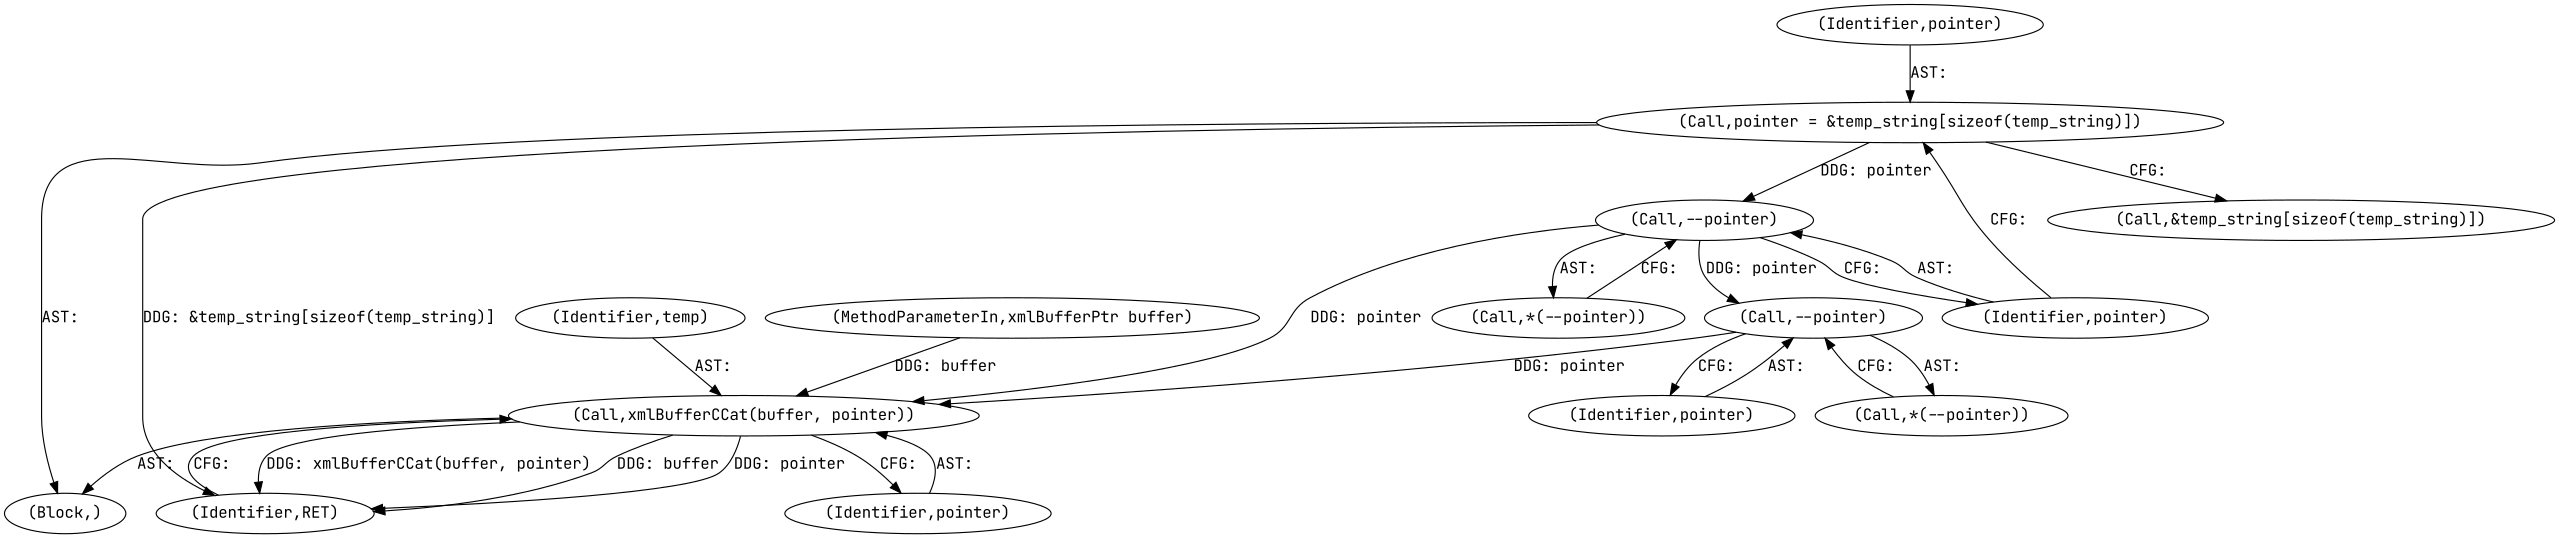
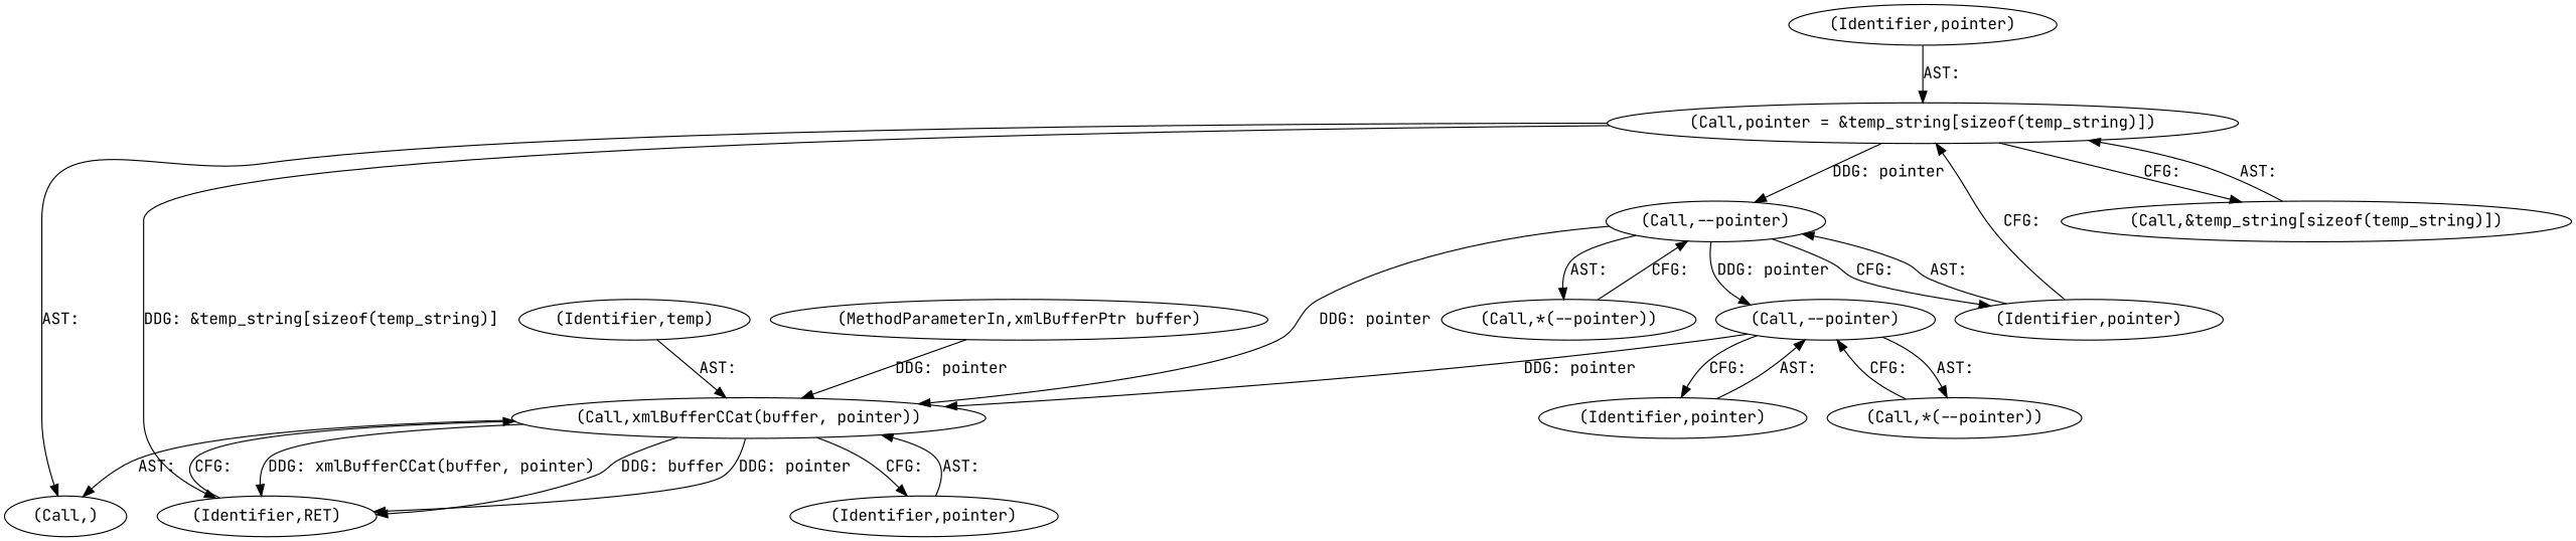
  digraph {
    fontname="JetBrains Mono"
    node [fontname="JetBrains Mono"]
    edge [fontname="JetBrains Mono"]
    n1 [label="(Call,pointer = &temp_string[sizeof(temp_string)])"]
    n2 [label="(Call,--pointer)"]
-   n3 [label="(Block,)"]
+   n3 [label="(Call,)"]
    n4 [label="(Identifier,RET)"]
    n5 [label="(Call,&temp_string[sizeof(temp_string)])"]
    n6 [label="(Call,--pointer)"]
    n7 [label="(Call,xmlBufferCCat(buffer, pointer))"]
    n8 [label="(Call,*(--pointer))"]
    n9 [label="(Identifier,pointer)"]
    n10 [label="(Identifier,pointer)"]
    n11 [label="(Call,*(--pointer))"]
    n12 [label="(Identifier,pointer)"]
    n13 [label="(Identifier,pointer)"]
    n14 [label="(Identifier,temp)"]
    n15 [label="(MethodParameterIn,xmlBufferPtr buffer)"]
    n1 -> n2 [label="DDG: pointer"]
    n1 -> n3 [label="AST: "]
    n1 -> n4 [label="DDG: &temp_string[sizeof(temp_string)]"]
    n1 -> n5 [label="CFG: "]
    n2 -> n6 [label="DDG: pointer"]
    n2 -> n7 [label="DDG: pointer"]
    n2 -> n8 [label="AST: "]
    n2 -> n9 [label="CFG: "]
    n4 -> n7 [label="CFG: "]
+   n5 -> n1 [label="AST: "]
    n6 -> n7 [label="DDG: pointer"]
    n6 -> n10 [label="CFG: "]
    n6 -> n11 [label="AST: "]
    n7 -> n3 [label="AST: "]
    n7 -> n4 [label="DDG: xmlBufferCCat(buffer, pointer)"]
    n7 -> n4 [label="DDG: buffer"]
    n7 -> n4 [label="DDG: pointer"]
    n7 -> n12 [label="CFG: "]
    n8 -> n2 [label="CFG: "]
    n9 -> n1 [label="CFG: "]
    n9 -> n2 [label="AST: "]
    n10 -> n6 [label="AST: "]
    n11 -> n6 [label="CFG: "]
    n12 -> n7 [label="AST: "]
    n13 -> n1 [label="AST: "]
    n14 -> n7 [label="AST: "]
-   n15 -> n7 [label="DDG: buffer"]
+   n15 -> n7 [label="DDG: pointer"]
  }
